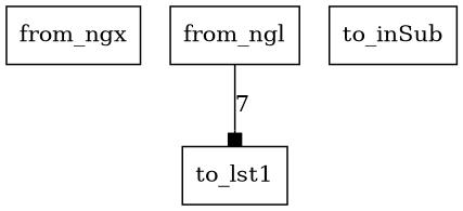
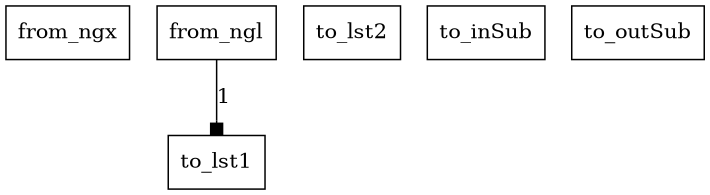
  digraph {
    rankdir=TB
    node [fillcolor=white shape=box style=filled]
    n1 [label=<from_ngx>]
    n2 [label=<from_ngl>]
    n3 [label=<to_lst1>]
+   n4 [label=<to_lst2>]
    n5 [label=<to_inSub>]
-   n2 -> n3 [label=7 arrowhead=box]
+   n6 [label=<to_outSub>]
+   n2 -> n3 [label=1 arrowhead=box]
  }
